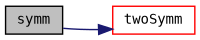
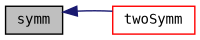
  digraph {
    rankdir=LR
    fontname="DejaVu Sans Mono"
    node [fontname="DejaVu Sans Mono" fontsize=10 shape=record]
    n1 [color=black fillcolor=grey75 fontcolor=black height=0.2 label=symm style=filled width=0.4]
    n2 [color=red height=0.2 label=twoSymm width=0.4]
-   n1 -> n2 [color=midnightblue fontname="DejaVu Sans Mono" fontsize=10 labelfontname=Helvetica labelfontsize=10 style=solid]
+   n2 -> n1 [color=midnightblue fontname="DejaVu Sans Mono" fontsize=10 labelfontname=Helvetica labelfontsize=10 style=solid]
  }
